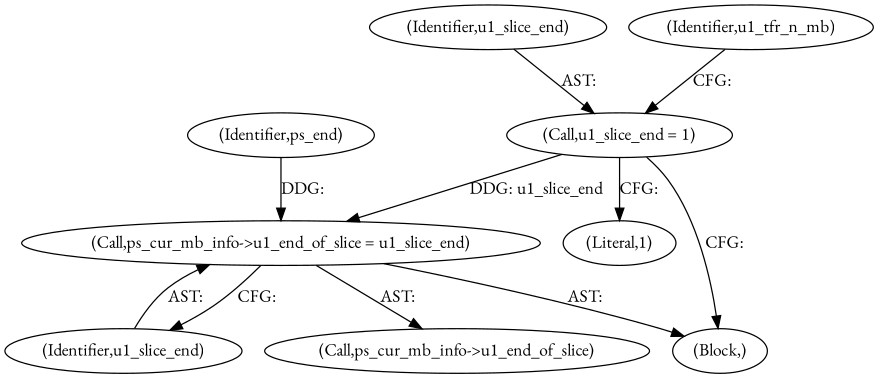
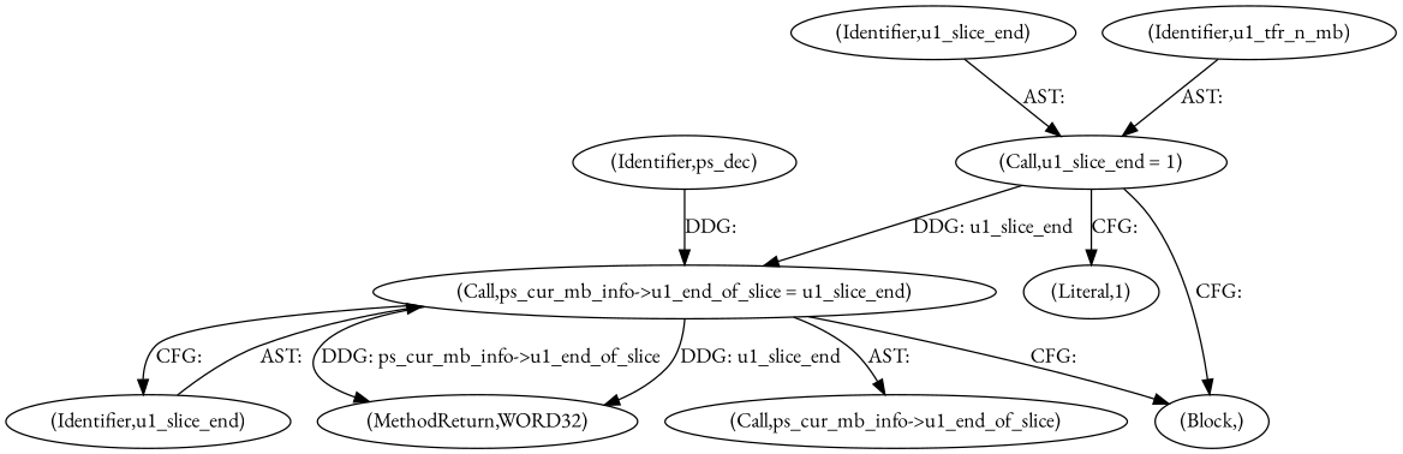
  digraph {
    fontname="EB Garamond"
    node [fontname="EB Garamond"]
    edge [fontname="EB Garamond"]
    n1 [label="(Call,ps_cur_mb_info->u1_end_of_slice = u1_slice_end)"]
    n2 [label="(Block,)"]
    n3 [label="(Identifier,u1_slice_end)"]
+   n4 [label="(MethodReturn,WORD32)"]
    n5 [label="(Call,ps_cur_mb_info->u1_end_of_slice)"]
    n6 [label="(Call,u1_slice_end = 1)"]
    n7 [label="(Literal,1)"]
    n8 [label="(Identifier,u1_slice_end)"]
    n9 [label="(Identifier,u1_tfr_n_mb)"]
-   n10 [label="(Identifier,ps_end)"]
-   n1 -> n2 [label="AST: "]
+   n10 [label="(Identifier,ps_dec)"]
+   n1 -> n2 [label="CFG: "]
    n1 -> n3 [label="CFG: "]
+   n1 -> n4 [label="DDG: u1_slice_end"]
+   n1 -> n4 [label="DDG: ps_cur_mb_info->u1_end_of_slice"]
    n1 -> n5 [label="AST: "]
    n3 -> n1 [label="AST: "]
    n6 -> n1 [label="DDG: u1_slice_end"]
    n6 -> n2 [label="CFG: "]
    n6 -> n7 [label="CFG: "]
    n8 -> n6 [label="AST: "]
-   n9 -> n6 [label="CFG: "]
+   n9 -> n6 [label="AST: "]
    n10 -> n1 [label="DDG: "]
  }
